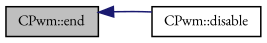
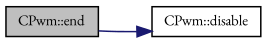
  digraph {
    rankdir=LR
    fontname="EB Garamond"
    node [color=black fontname="EB Garamond" fontsize=10 shape=record style=filled]
    n1 [fillcolor=grey75 fontcolor=black height=0.2 label="CPwm::end" width=0.4]
    n2 [fillcolor=white height=0.2 label="CPwm::disable" width=0.4]
-   n2 -> n1 [color=midnightblue fontname="EB Garamond" fontsize=10 labelfontname=Helvetica labelfontsize=10 style=solid]
+   n1 -> n2 [color=midnightblue fontname="EB Garamond" fontsize=10 labelfontname=Helvetica labelfontsize=10 style=solid]
  }
